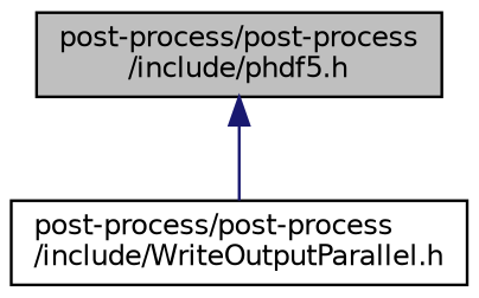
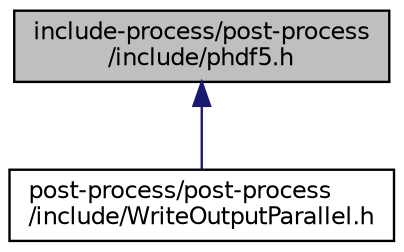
  digraph {
    node [color=black fontname=Helvetica fontsize=10 shape=record style=filled]
-   n1 [fillcolor=grey75 fontcolor=black height=0.2 label="post-process/post-process\l/include/phdf5.h" width=0.4]
+   n1 [fillcolor=grey75 fontcolor=black height=0.2 label="include-process/post-process\l/include/phdf5.h" width=0.4]
    n2 [fillcolor=white height=0.2 label="post-process/post-process\l/include/WriteOutputParallel.h" width=0.4]
    n1 -> n2 [color=midnightblue dir=back fontname=Helvetica fontsize=10 labelfontname=Helvetica labelfontsize=10 style=solid]
  }
